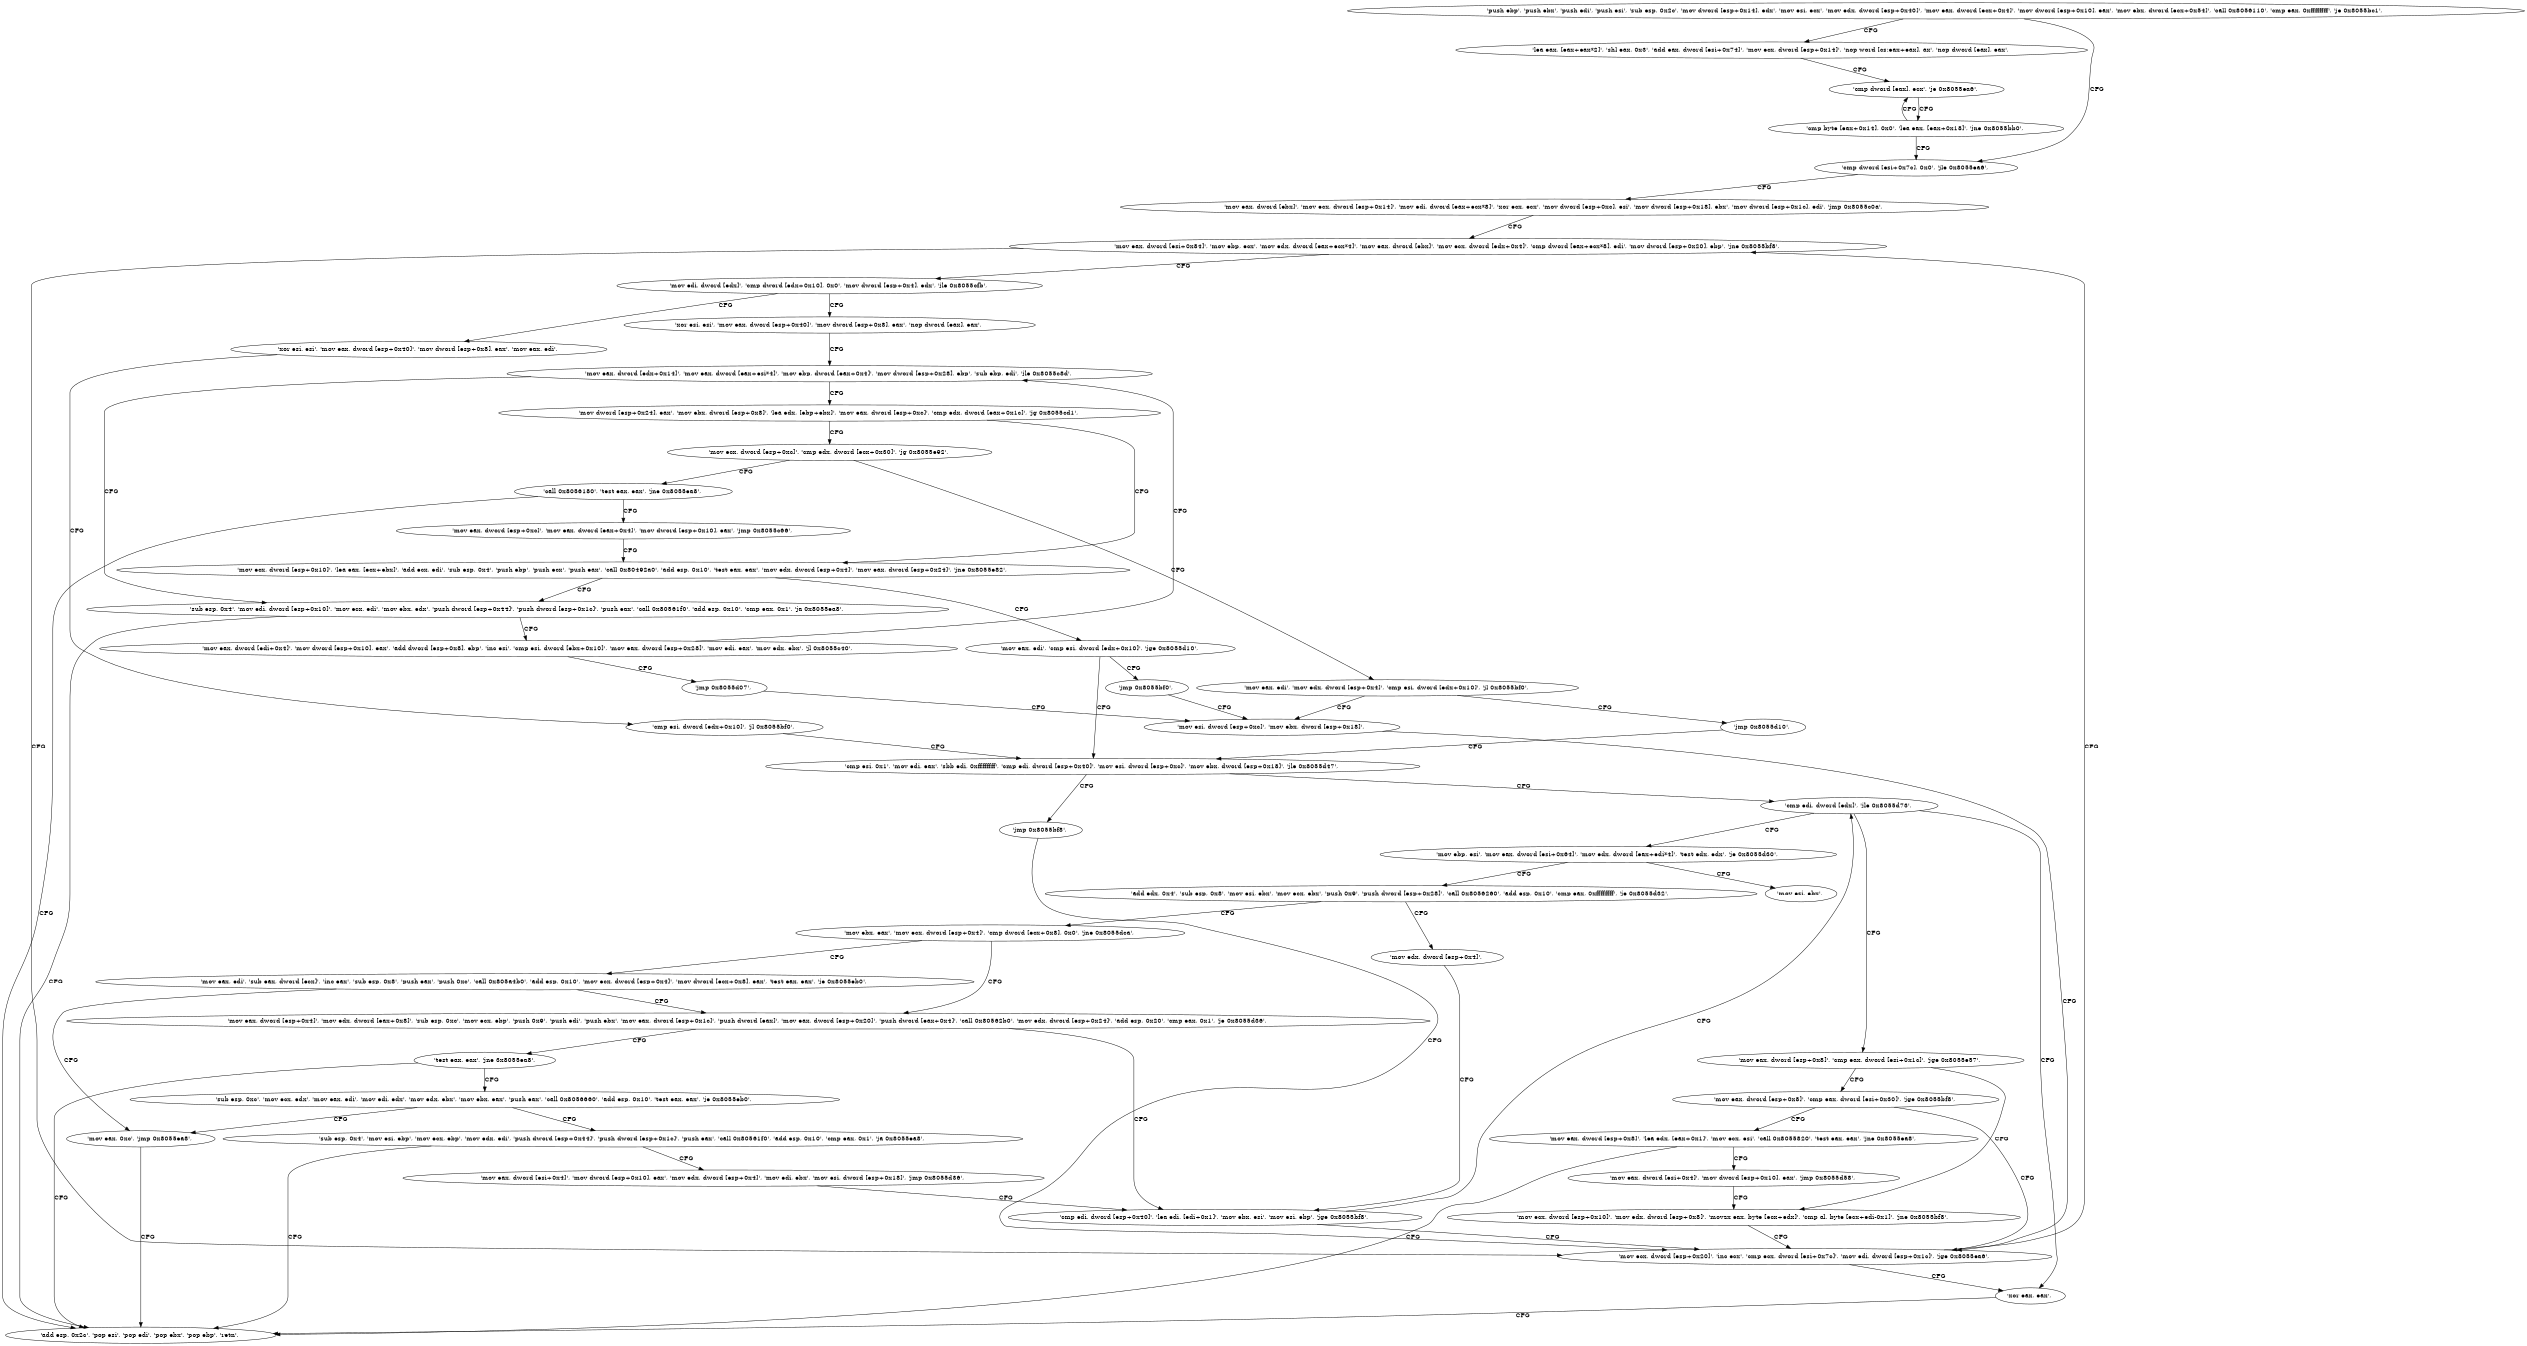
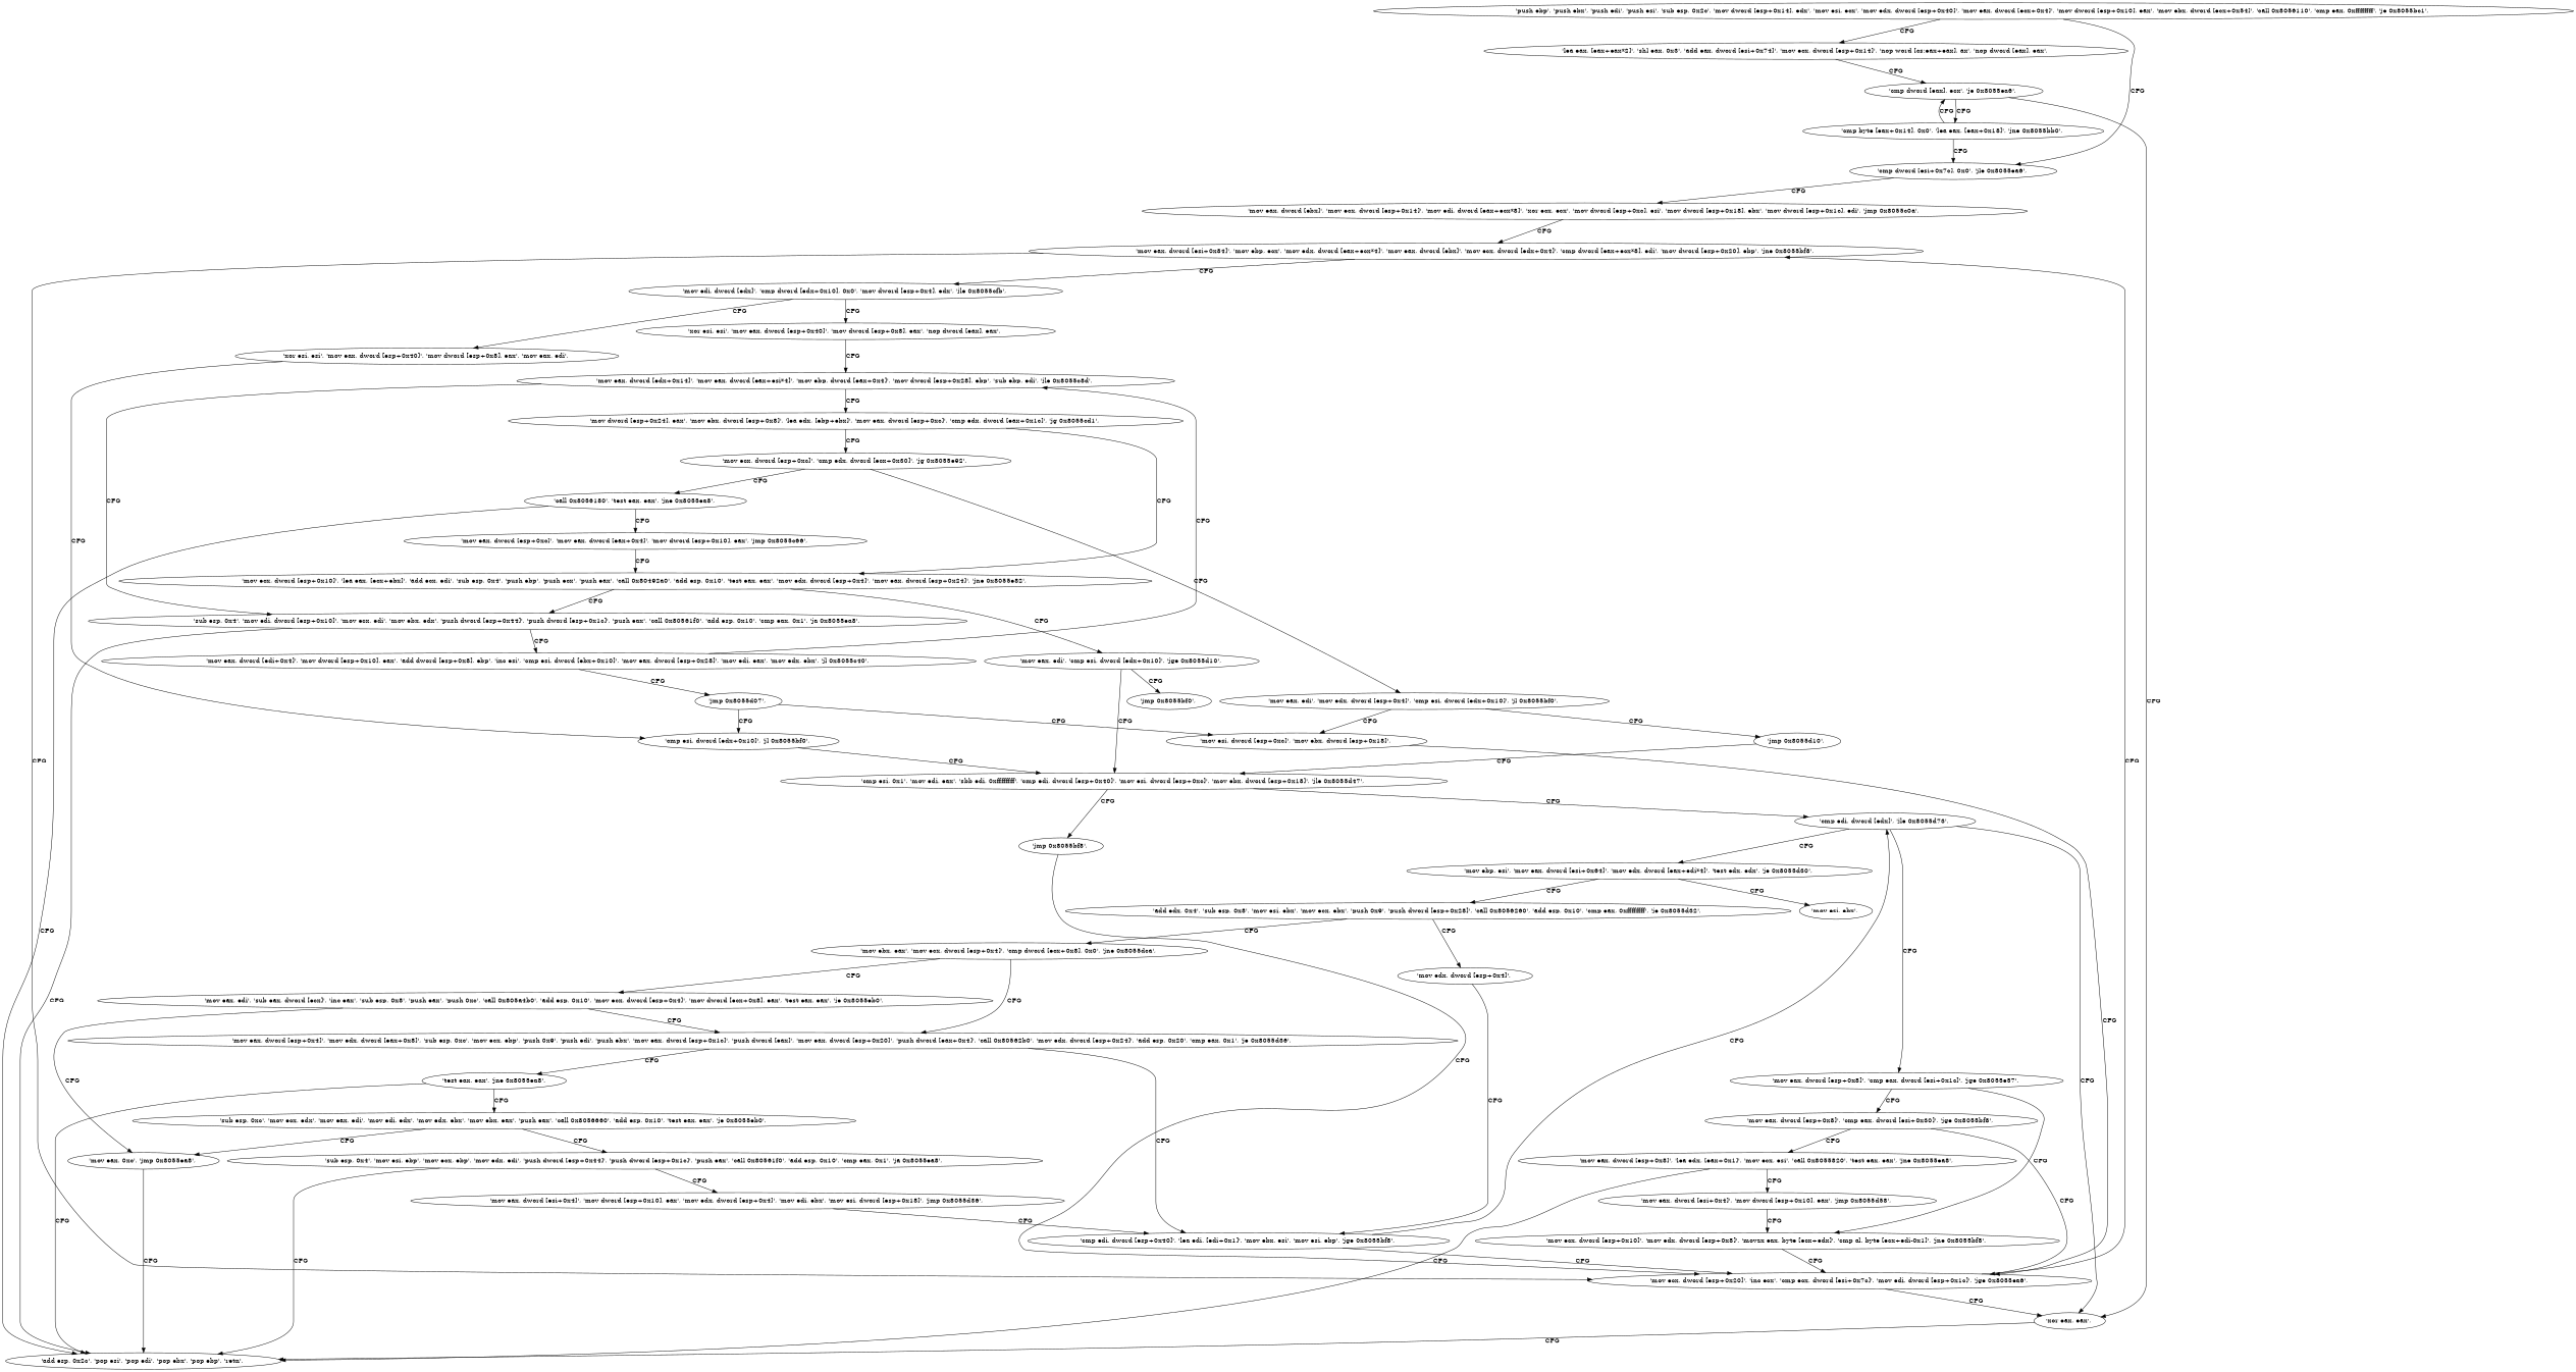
  digraph {
    n1 [label="'push ebp', 'push ebx', 'push edi', 'push esi', 'sub esp, 0x2c', 'mov dword [esp+0x14], edx', 'mov esi, ecx', 'mov edx, dword [esp+0x40]', 'mov eax, dword [ecx+0x4]', 'mov dword [esp+0x10], eax', 'mov ebx, dword [ecx+0x54]', 'call 0x8056110', 'cmp eax, 0xffffffff', 'je 0x8055bc1', "]
    n2 [label="'cmp dword [esi+0x7c], 0x0', 'jle 0x8055ea6', "]
    n3 [label="'lea eax, [eax+eax*2]', 'shl eax, 0x3', 'add eax, dword [esi+0x74]', 'mov ecx, dword [esp+0x14]', 'nop word [cs:eax+eax], ax', 'nop dword [eax], eax', "]
    n4 [label="'mov eax, dword [ebx]', 'mov ecx, dword [esp+0x14]', 'mov edi, dword [eax+ecx*8]', 'xor ecx, ecx', 'mov dword [esp+0xc], esi', 'mov dword [esp+0x18], ebx', 'mov dword [esp+0x1c], edi', 'jmp 0x8055c0a', "]
    n5 [label="'cmp dword [eax], ecx', 'je 0x8055ea6', "]
    n6 [label="'xor eax, eax', "]
    n7 [label="'add esp, 0x2c', 'pop esi', 'pop edi', 'pop ebx', 'pop ebp', 'retn', "]
    n8 [label="'mov eax, dword [esi+0x84]', 'mov ebp, ecx', 'mov edx, dword [eax+ecx*4]', 'mov eax, dword [ebx]', 'mov ecx, dword [edx+0x4]', 'cmp dword [eax+ecx*8], edi', 'mov dword [esp+0x20], ebp', 'jne 0x8055bf8', "]
    n9 [label="'cmp byte [eax+0x14], 0x0', 'lea eax, [eax+0x18]', 'jne 0x8055bb0', "]
    n10 [label="'mov ecx, dword [esp+0x20]', 'inc ecx', 'cmp ecx, dword [esi+0x7c]', 'mov edi, dword [esp+0x1c]', 'jge 0x8055ea6', "]
    n11 [label="'mov edi, dword [edx]', 'cmp dword [edx+0x10], 0x0', 'mov dword [esp+0x4], edx', 'jle 0x8055cfb', "]
    n12 [label="'xor esi, esi', 'mov eax, dword [esp+0x40]', 'mov dword [esp+0x8], eax', 'mov eax, edi', "]
    n13 [label="'xor esi, esi', 'mov eax, dword [esp+0x40]', 'mov dword [esp+0x8], eax', 'nop dword [eax], eax', "]
    n14 [label="'cmp esi, dword [edx+0x10]', 'jl 0x8055bf0', "]
    n15 [label="'mov eax, dword [edx+0x14]', 'mov eax, dword [eax+esi*4]', 'mov ebp, dword [eax+0x4]', 'mov dword [esp+0x28], ebp', 'sub ebp, edi', 'jle 0x8055c8d', "]
    n16 [label="'cmp esi, 0x1', 'mov edi, eax', 'sbb edi, 0xffffffff', 'cmp edi, dword [esp+0x40]', 'mov esi, dword [esp+0xc]', 'mov ebx, dword [esp+0x18]', 'jle 0x8055d47', "]
    n17 [label="'sub esp, 0x4', 'mov edi, dword [esp+0x10]', 'mov ecx, edi', 'mov ebx, edx', 'push dword [esp+0x44]', 'push dword [esp+0x1c]', 'push eax', 'call 0x80561f0', 'add esp, 0x10', 'cmp eax, 0x1', 'ja 0x8055ea8', "]
    n18 [label="'mov dword [esp+0x24], eax', 'mov ebx, dword [esp+0x8]', 'lea edx, [ebp+ebx]', 'mov eax, dword [esp+0xc]', 'cmp edx, dword [eax+0x1c]', 'jg 0x8055cd1', "]
    n19 [label="'mov esi, dword [esp+0xc]', 'mov ebx, dword [esp+0x18]', "]
    n20 [label="'cmp edi, dword [edx]', 'jle 0x8055d73', "]
    n21 [label="'jmp 0x8055bf8', "]
    n22 [label="'mov eax, dword [edi+0x4]', 'mov dword [esp+0x10], eax', 'add dword [esp+0x8], ebp', 'inc esi', 'cmp esi, dword [ebx+0x10]', 'mov eax, dword [esp+0x28]', 'mov edi, eax', 'mov edx, ebx', 'jl 0x8055c40', "]
    n23 [label="'mov ecx, dword [esp+0xc]', 'cmp edx, dword [ecx+0x30]', 'jg 0x8055e92', "]
    n24 [label="'mov ecx, dword [esp+0x10]', 'lea eax, [ecx+ebx]', 'add ecx, edi', 'sub esp, 0x4', 'push ebp', 'push ecx', 'push eax', 'call 0x80492a0', 'add esp, 0x10', 'test eax, eax', 'mov edx, dword [esp+0x4]', 'mov eax, dword [esp+0x24]', 'jne 0x8055e82', "]
    n25 [label="'mov ebp, esi', 'mov eax, dword [esi+0x64]', 'mov edx, dword [eax+edi*4]', 'test edx, edx', 'je 0x8055d30', "]
    n26 [label="'mov eax, dword [esp+0x8]', 'cmp eax, dword [esi+0x1c]', 'jge 0x8055e57', "]
    n27 [label="'mov esi, ebx', "]
    n28 [label="'add edx, 0x4', 'sub esp, 0x8', 'mov esi, ebx', 'mov ecx, ebx', 'push 0x9', 'push dword [esp+0x28]', 'call 0x8056260', 'add esp, 0x10', 'cmp eax, 0xffffffff', 'je 0x8055d32', "]
    n29 [label="'mov eax, dword [esp+0x8]', 'cmp eax, dword [esi+0x30]', 'jge 0x8055bf8', "]
    n30 [label="'mov ecx, dword [esp+0x10]', 'mov edx, dword [esp+0x8]', 'movzx eax, byte [ecx+edx]', 'cmp al, byte [ecx+edi-0x1]', 'jne 0x8055bf8', "]
    n31 [label="'jmp 0x8055d07', "]
    n32 [label="'mov eax, edi', 'mov edx, dword [esp+0x4]', 'cmp esi, dword [edx+0x10]', 'jl 0x8055bf0', "]
    n33 [label="'call 0x8056180', 'test eax, eax', 'jne 0x8055ea8', "]
    n34 [label="'mov eax, edi', 'cmp esi, dword [edx+0x10]', 'jge 0x8055d10', "]
    n35 [label="'jmp 0x8055d10', "]
    n36 [label="'mov eax, dword [esp+0xc]', 'mov eax, dword [eax+0x4]', 'mov dword [esp+0x10], eax', 'jmp 0x8055c66', "]
    n37 [label="'jmp 0x8055bf0', "]
    n38 [label="'mov edx, dword [esp+0x4]', "]
    n39 [label="'mov ebx, eax', 'mov ecx, dword [esp+0x4]', 'cmp dword [ecx+0x8], 0x0', 'jne 0x8055dca', "]
    n40 [label="'mov eax, dword [esp+0x8]', 'lea edx, [eax+0x1]', 'mov ecx, esi', 'call 0x8055820', 'test eax, eax', 'jne 0x8055ea8', "]
    n41 [label="'cmp edi, dword [esp+0x40]', 'lea edi, [edi+0x1]', 'mov ebx, esi', 'mov esi, ebp', 'jge 0x8055bf8', "]
    n42 [label="'mov eax, dword [esp+0x4]', 'mov edx, dword [eax+0x8]', 'sub esp, 0xc', 'mov ecx, ebp', 'push 0x9', 'push edi', 'push ebx', 'mov eax, dword [esp+0x1c]', 'push dword [eax]', 'mov eax, dword [esp+0x20]', 'push dword [eax+0x4]', 'call 0x80562b0', 'mov edx, dword [esp+0x24]', 'add esp, 0x20', 'cmp eax, 0x1', 'je 0x8055d36', "]
    n43 [label="'mov eax, edi', 'sub eax, dword [ecx]', 'inc eax', 'sub esp, 0x8', 'push eax', 'push 0xc', 'call 0x805a4b0', 'add esp, 0x10', 'mov ecx, dword [esp+0x4]', 'mov dword [ecx+0x8], eax', 'test eax, eax', 'je 0x8055eb0', "]
    n44 [label="'mov eax, dword [esi+0x4]', 'mov dword [esp+0x10], eax', 'jmp 0x8055d58', "]
    n45 [label="'test eax, eax', 'jne 3x8055ea8',"]
    n46 [label="'mov eax, 0xc', 'jmp 0x8055ea8', "]
    n47 [label="'sub esp, 0xc', 'mov ecx, edx', 'mov eax, edi', 'mov edi, edx', 'mov edx, ebx', 'mov ebx, eax', 'push eax', 'call 0x8056660', 'add esp, 0x10', 'test eax, eax', 'je 0x8055eb0', "]
    n48 [label="'sub esp, 0x4', 'mov esi, ebp', 'mov ecx, ebp', 'mov edx, edi', 'push dword [esp+0x44]', 'push dword [esp+0x1c]', 'push eax', 'call 0x80561f0', 'add esp, 0x10', 'cmp eax, 0x1', 'ja 0x8055ea8', "]
    n49 [label="'mov eax, dword [esi+0x4]', 'mov dword [esp+0x10], eax', 'mov edx, dword [esp+0x4]', 'mov edi, ebx', 'mov esi, dword [esp+0x18]', 'jmp 0x8055d36', "]
    n1 -> n2 [label=CFG]
    n1 -> n3 [label=CFG]
    n2 -> n4 [label=CFG]
    n3 -> n5 [label=CFG]
    n4 -> n8 [label=CFG]
+   n5 -> n6 [label=CFG]
    n5 -> n9 [label=CFG]
    n6 -> n7 [label=CFG]
    n8 -> n10 [label=CFG]
    n8 -> n11 [label=CFG]
    n9 -> n2 [label=CFG]
    n9 -> n5 [label=CFG]
    n10 -> n6 [label=CFG]
    n10 -> n8 [label=CFG]
    n11 -> n12 [label=CFG]
    n11 -> n13 [label=CFG]
    n12 -> n14 [label=CFG]
    n13 -> n15 [label=CFG]
    n14 -> n16 [label=CFG]
    n15 -> n17 [label=CFG]
    n15 -> n18 [label=CFG]
    n16 -> n20 [label=CFG]
    n16 -> n21 [label=CFG]
    n17 -> n7 [label=CFG]
    n17 -> n22 [label=CFG]
    n18 -> n23 [label=CFG]
    n18 -> n24 [label=CFG]
    n19 -> n10 [label=CFG]
    n20 -> n6 [label=CFG]
    n20 -> n25 [label=CFG]
    n20 -> n26 [label=CFG]
    n21 -> n10 [label=CFG]
    n22 -> n15 [label=CFG]
    n22 -> n31 [label=CFG]
    n23 -> n32 [label=CFG]
    n23 -> n33 [label=CFG]
    n24 -> n17 [label=CFG]
    n24 -> n34 [label=CFG]
    n25 -> n27 [label=CFG]
    n25 -> n28 [label=CFG]
    n26 -> n29 [label=CFG]
    n26 -> n30 [label=CFG]
    n28 -> n38 [label=CFG]
    n28 -> n39 [label=CFG]
    n29 -> n10 [label=CFG]
    n29 -> n40 [label=CFG]
    n30 -> n10 [label=CFG]
+   n31 -> n14 [label=CFG]
    n31 -> n19 [label=CFG]
    n32 -> n19 [label=CFG]
    n32 -> n35 [label=CFG]
    n33 -> n7 [label=CFG]
    n33 -> n36 [label=CFG]
    n34 -> n16 [label=CFG]
    n34 -> n37 [label=CFG]
    n35 -> n16 [label=CFG]
    n36 -> n24 [label=CFG]
-   n37 -> n19 [label=CFG]
    n38 -> n41 [label=CFG]
    n39 -> n42 [label=CFG]
    n39 -> n43 [label=CFG]
    n40 -> n7 [label=CFG]
    n40 -> n44 [label=CFG]
    n41 -> n10 [label=CFG]
    n41 -> n20 [label=CFG]
    n42 -> n41 [label=CFG]
    n42 -> n45 [label=CFG]
    n43 -> n42 [label=CFG]
    n43 -> n46 [label=CFG]
    n44 -> n30 [label=CFG]
    n45 -> n7 [label=CFG]
    n45 -> n47 [label=CFG]
    n46 -> n7 [label=CFG]
    n47 -> n46 [label=CFG]
    n47 -> n48 [label=CFG]
    n48 -> n7 [label=CFG]
    n48 -> n49 [label=CFG]
    n49 -> n41 [label=CFG]
  }
